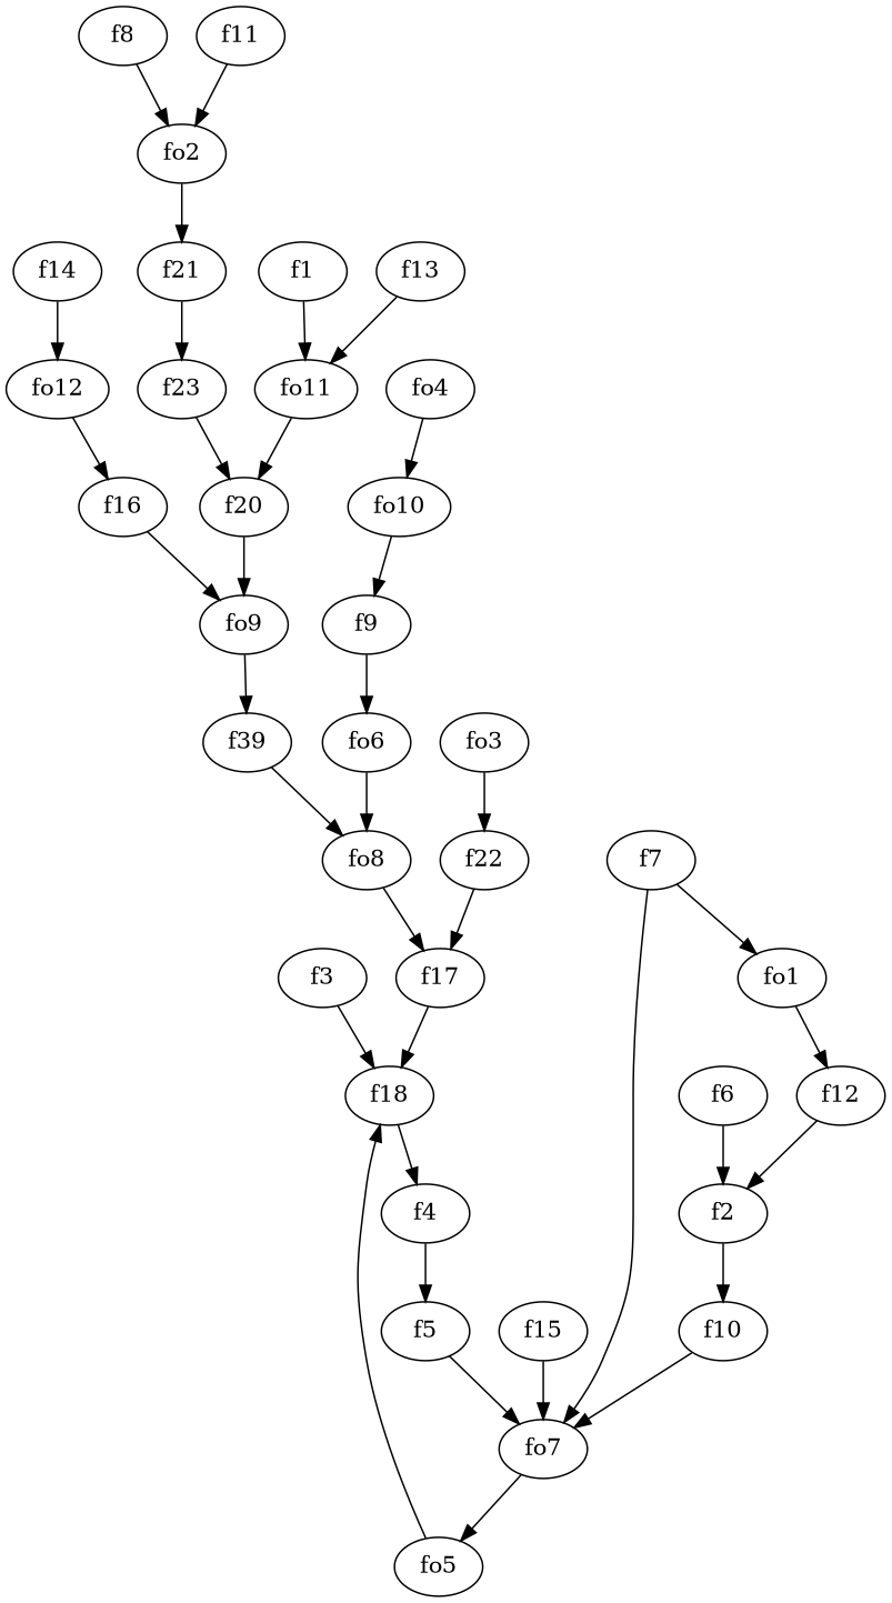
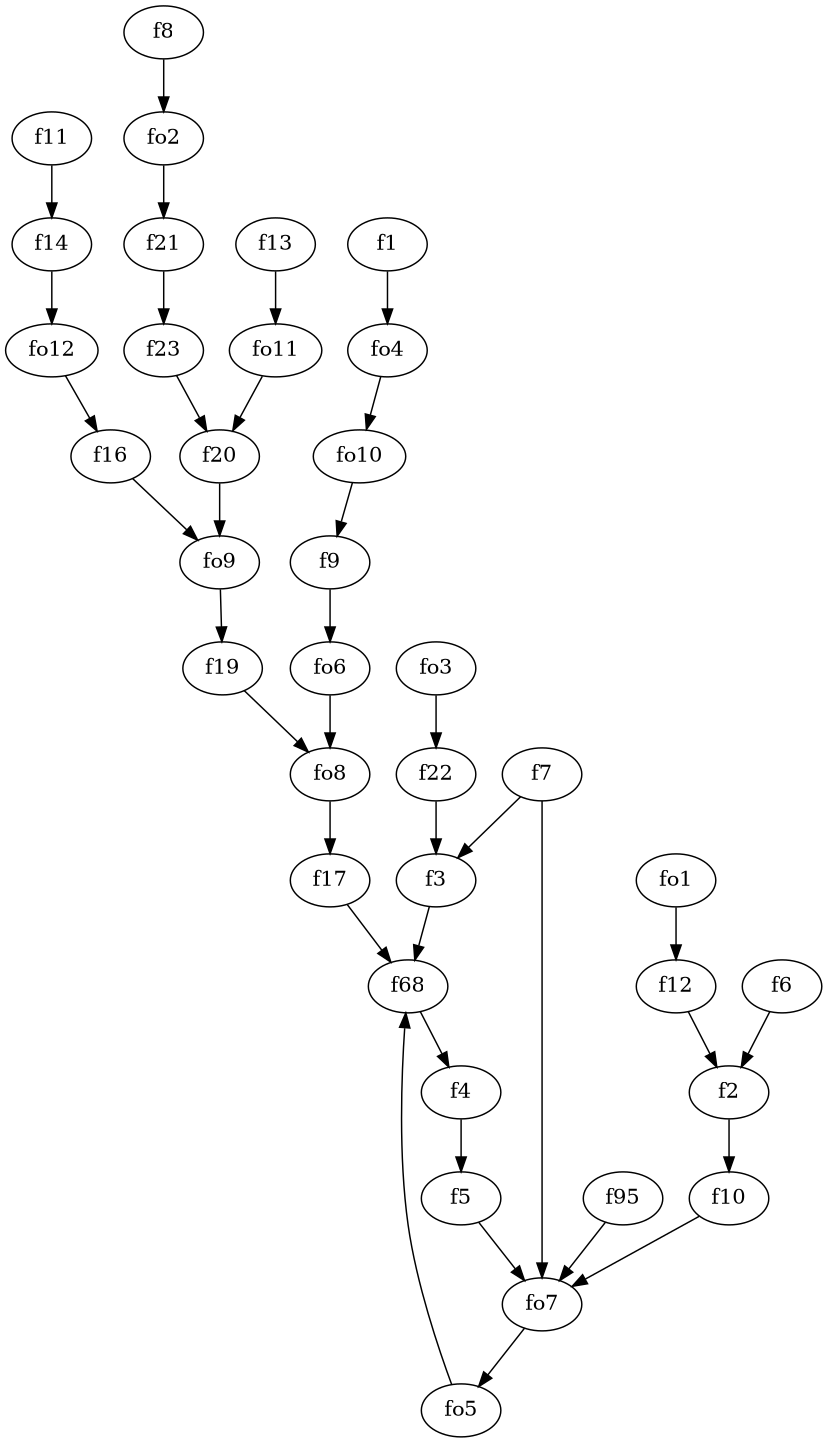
  strict digraph {
    edge [weight=2]
    f1
    fo4
    fo10
    f2
    f10
    fo7
    f3
-   f18
+   f18 [label=f68]
    f4
    f5
    fo5
    f6
    f7
    fo1
    f12
    f8
    fo2
    f21
    f9
    fo6
    fo8
    fo12
    f16
    f11
    f14
    f13
    fo11
    f20
-   f15
+   f15 [label=f95]
    fo9
-   f19 [label=f39]
+   f19
    f17
    f23
    f22
    fo3
-   f1 -> fo11
+   f1 -> fo4
    fo4 -> fo10
    fo10 -> f9
    f2 -> f10
    f10 -> fo7
    fo7 -> fo5
    f3 -> f18
    f18 -> f4
    f4 -> f5
    f5 -> fo7
    fo5 -> f18
    f6 -> f2
    f7 -> fo7
-   f7 -> fo1
+   f7 -> f3
    fo1 -> f12
    f12 -> f2
    f8 -> fo2
    fo2 -> f21
    f21 -> f23
    f9 -> fo6
    fo6 -> fo8
    fo8 -> f17
    fo12 -> f16
    f16 -> fo9
-   f11 -> fo2
+   f11 -> f14
    f14 -> fo12
    f13 -> fo11
    fo11 -> f20
    f20 -> fo9
    f15 -> fo7
    fo9 -> f19
    f19 -> fo8
    f17 -> f18
    f23 -> f20
-   f22 -> f17
+   f22 -> f3
    fo3 -> f22
  }
